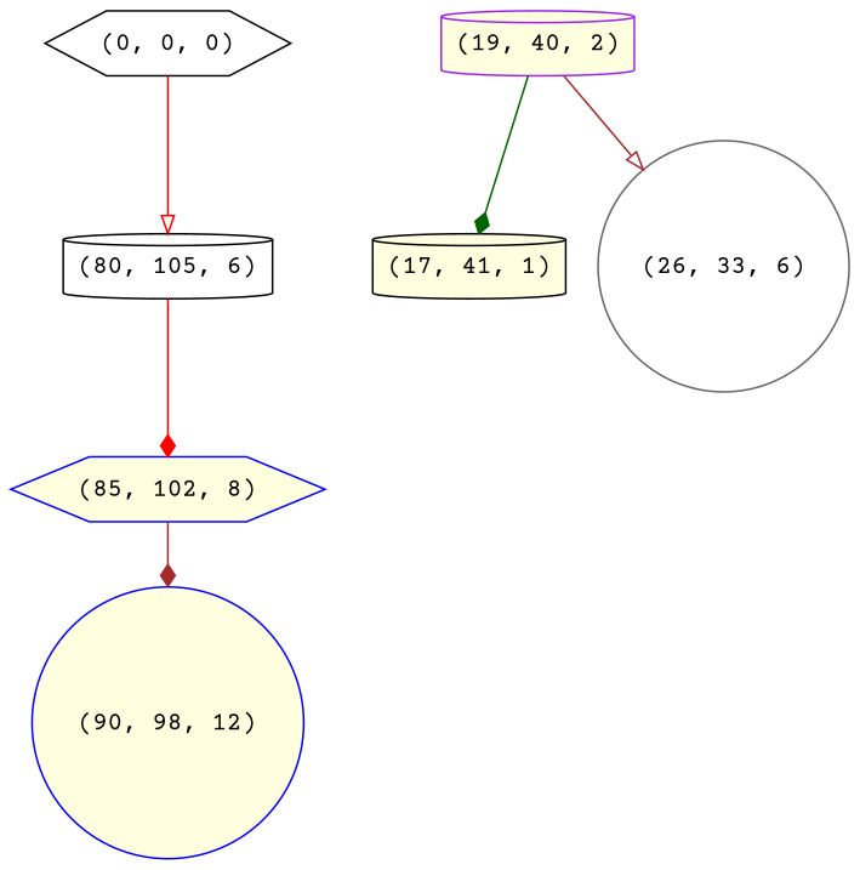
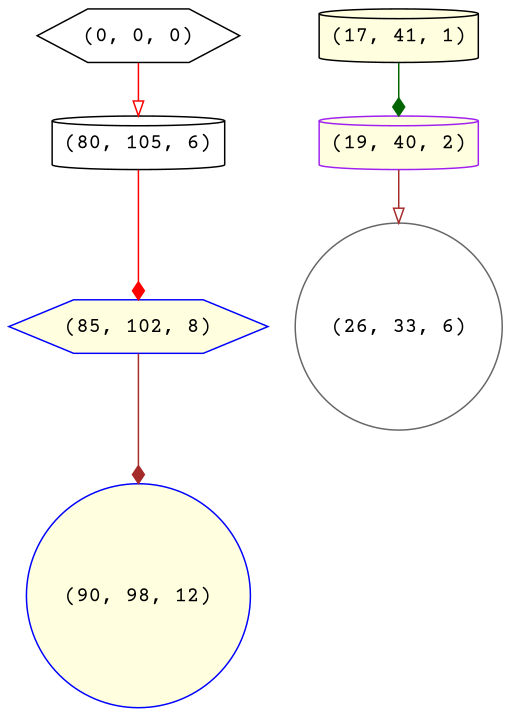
  digraph {
    fontname="Courier Prime"
    node [color=black fillcolor=lightyellow fontname="Courier Prime" shape=cylinder style=filled]
    edge [arrowhead=diamond color=red fontname="Courier Prime"]
    "(0, 0, 0)" [fillcolor=white shape=hexagon]
    "(80, 105, 6)" [fillcolor=white]
    "(19, 40, 2)" [color=purple]
    "(17, 41, 1)"
    "(85, 102, 8)" [color=blue shape=hexagon]
    "(26, 33, 6)" [color=gray40 fillcolor=white shape=circle]
    "(90, 98, 12)" [color=blue shape=circle]
    "(0, 0, 0)" -> "(80, 105, 6)" [arrowhead=onormal]
    "(80, 105, 6)" -> "(85, 102, 8)"
    "(19, 40, 2)" -> "(26, 33, 6)" [arrowhead=onormal color=brown]
-   "(19, 40, 2)" -> "(17, 41, 1)" [color=darkgreen]
+   "(17, 41, 1)" -> "(19, 40, 2)" [color=darkgreen]
    "(85, 102, 8)" -> "(90, 98, 12)" [color=brown]
  }
